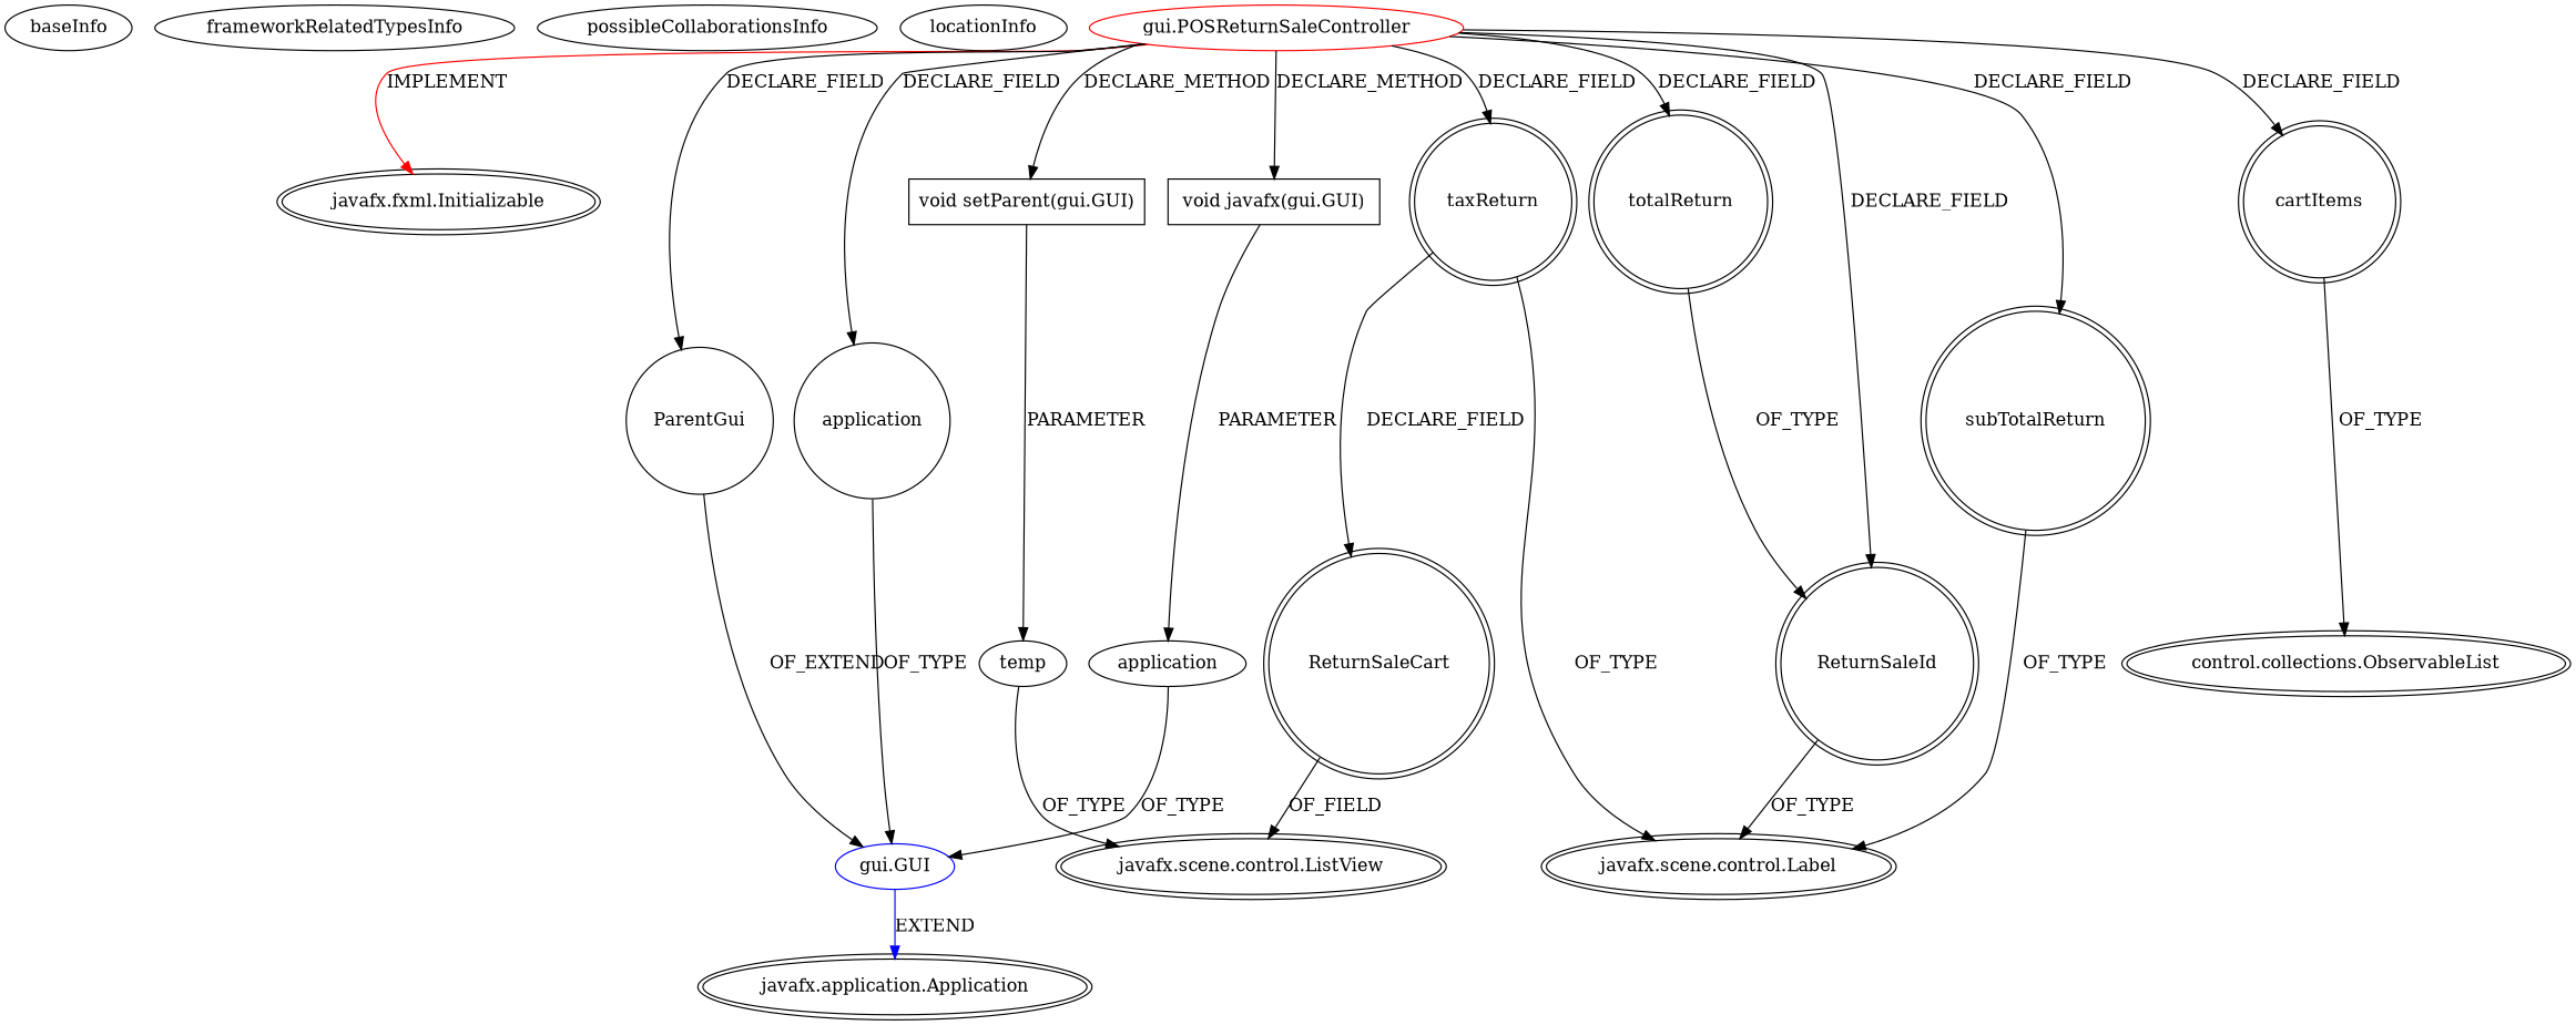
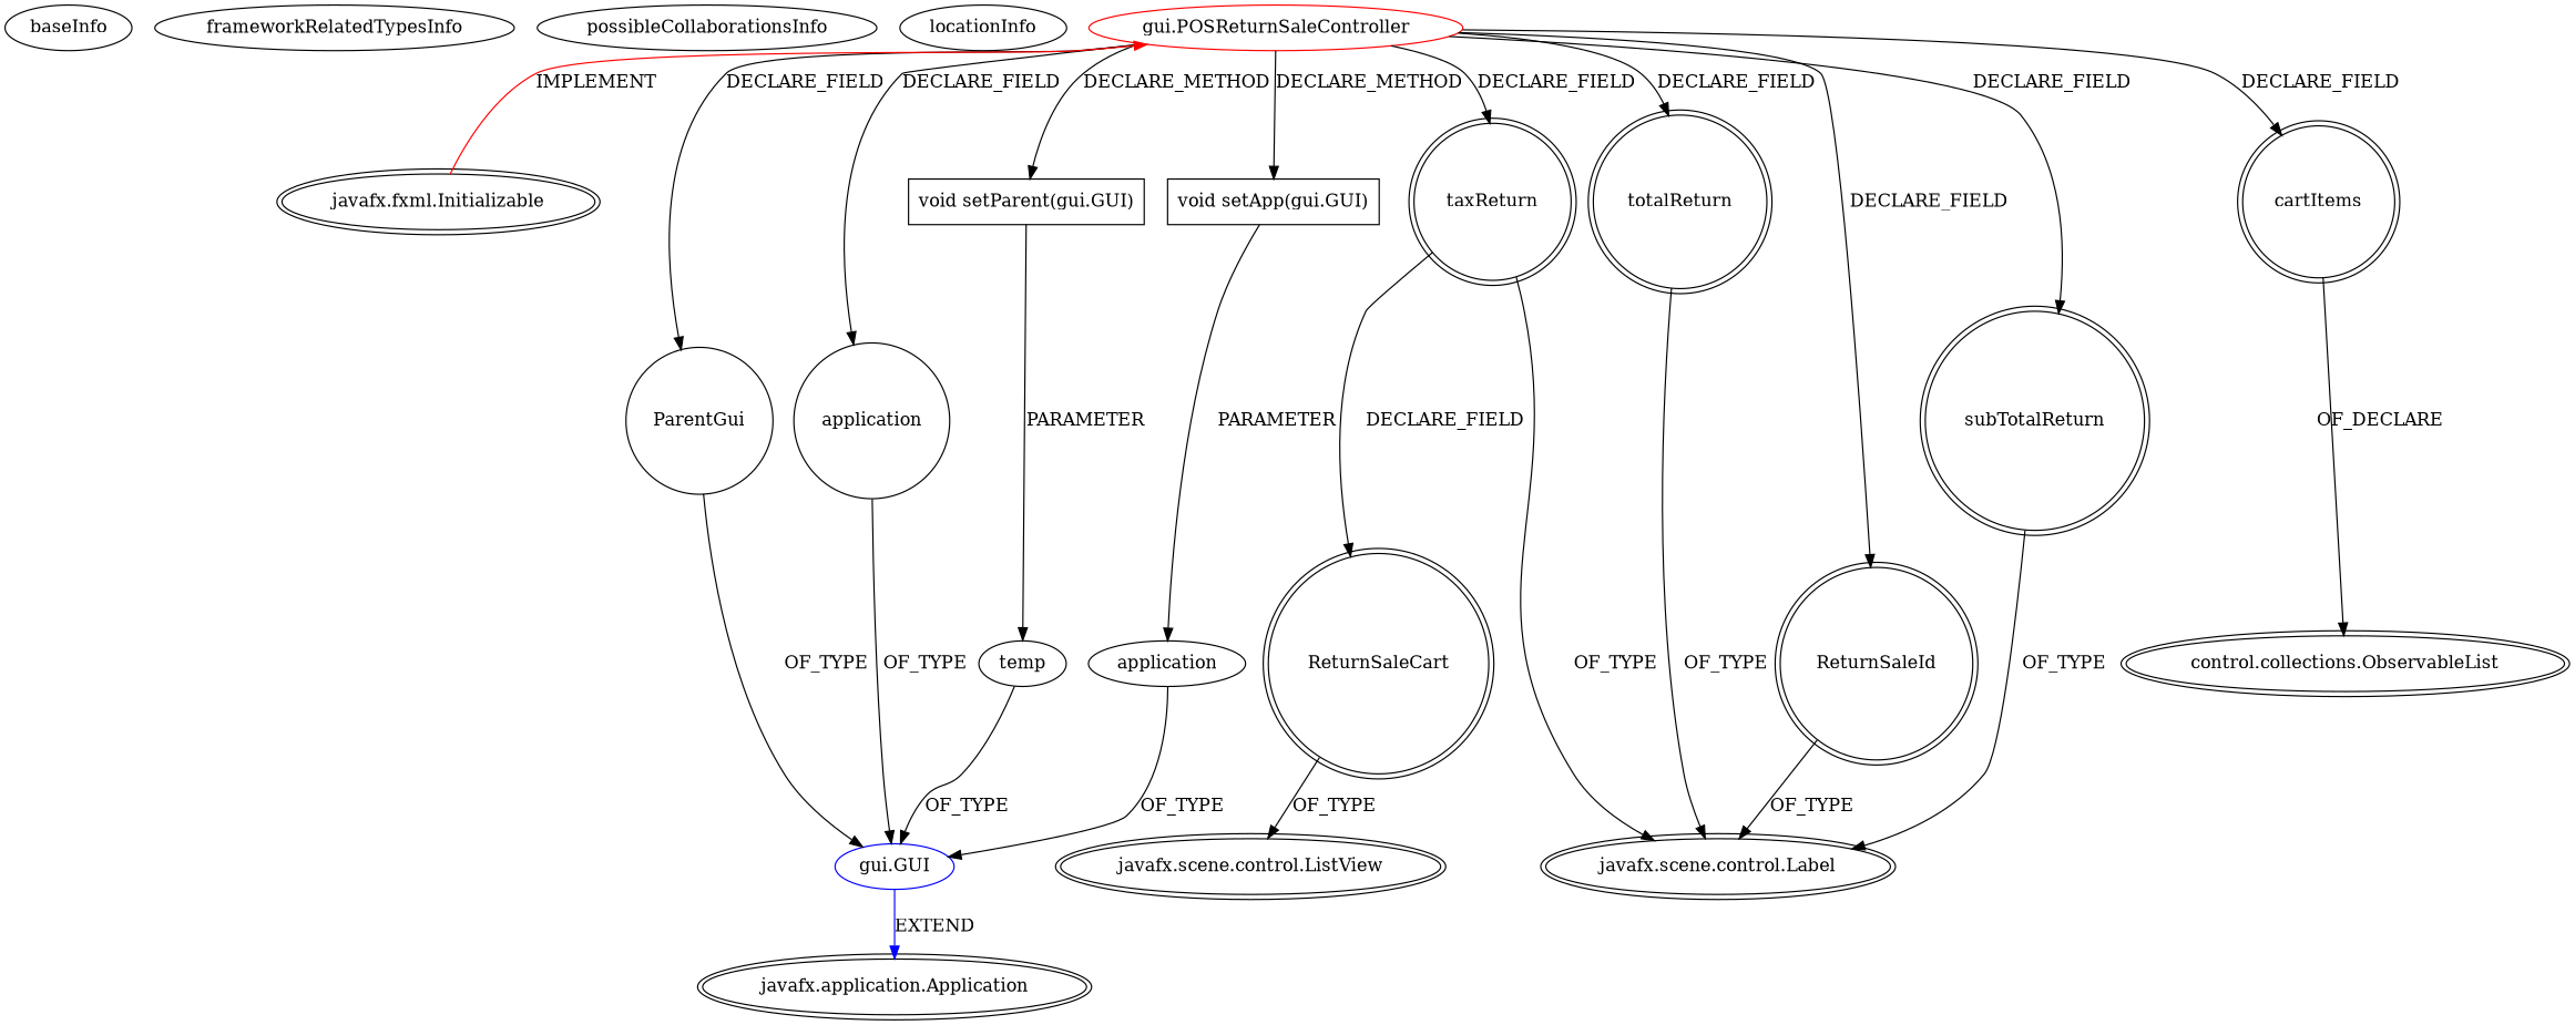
  digraph {
    node [isFrameworkType=true vertexType=FIELD_DECLARATION]
    baseInfo [category=extension_graph graphId=2210 isAnonymous=false possibleRelation=true isFrameworkType="" vertexType=""]
    frameworkRelatedTypesInfo [0="javafx.fxml.Initializable" isFrameworkType="" vertexType=""]
    possibleCollaborationsInfo [0="2210~CLIENT_METHOD_DECLARATION-PARAMETER_DECLARATION-CLIENT_METHOD_DECLARATION-PARAMETER_DECLARATION-FIELD_DECLARATION-FIELD_DECLARATION-~javafx.fxml.Initializable ~javafx.application.Application ~false~false" isFrameworkType="" vertexType=""]
    locationInfo [contextSignature=POSReturnSaleController filePath="/bpaxson62-JavaFXPOS/JavaFXPOS-master/src/gui/POSReturnSaleController.java" graphId=2210 projectName="bpaxson62-JavaFXPOS" isFrameworkType="" vertexType=""]
    n5 [color=red isFrameworkType=false label="gui.POSReturnSaleController" vertexType=ROOT_CLIENT_CLASS_DECLARATION]
    n6 [label="javafx.fxml.Initializable" peripheries=2 vertexType=FRAMEWORK_INTERFACE_TYPE]
    n7 [isFrameworkType=false label=ParentGui shape=circle]
    n8 [label=ReturnSaleId peripheries=2 shape=circle]
    n9 [isFrameworkType=false label=application shape=circle]
    n10 [label=cartItems peripheries=2 shape=circle]
    n11 [label=subTotalReturn peripheries=2 shape=circle]
    n12 [label=taxReturn peripheries=2 shape=circle]
    n13 [label=totalReturn peripheries=2 shape=circle]
    n14 [isFrameworkType=false label="void setParent(gui.GUI)" shape=box vertexType=CLIENT_METHOD_DECLARATION]
-   n15 [isFrameworkType=false label="void javafx(gui.GUI)" shape=box vertexType=CLIENT_METHOD_DECLARATION]
+   n15 [isFrameworkType=false label="void setApp(gui.GUI)" shape=box vertexType=CLIENT_METHOD_DECLARATION]
    n16 [color=blue isFrameworkType=false label="gui.GUI" vertexType=REFERENCE_CLIENT_CLASS_DECLARATION]
    n17 [label=ReturnSaleCart peripheries=2 shape=circle]
    n18 [label="javafx.scene.control.ListView" peripheries=2 vertexType=FRAMEWORK_CLASS_TYPE]
    n19 [label="javafx.scene.control.Label" peripheries=2 vertexType=FRAMEWORK_CLASS_TYPE]
    n20 [label="control.collections.ObservableList" peripheries=2 vertexType=FRAMEWORK_INTERFACE_TYPE]
    n21 [isFrameworkType=false label=temp vertexType=PARAMETER_DECLARATION]
    n22 [isFrameworkType=false label=application vertexType=PARAMETER_DECLARATION]
    n23 [label="javafx.application.Application" peripheries=2 vertexType=FRAMEWORK_CLASS_TYPE]
-   n5 -> n6 [color=red label=IMPLEMENT]
+   n6 -> n5 [color=red label=IMPLEMENT]
    n5 -> n7 [label=DECLARE_FIELD]
    n5 -> n8 [label=DECLARE_FIELD]
    n5 -> n9 [label=DECLARE_FIELD]
    n5 -> n10 [label=DECLARE_FIELD]
    n5 -> n11 [label=DECLARE_FIELD]
    n5 -> n12 [label=DECLARE_FIELD]
    n5 -> n13 [label=DECLARE_FIELD]
    n5 -> n14 [label=DECLARE_METHOD]
    n5 -> n15 [label=DECLARE_METHOD]
-   n7 -> n16 [label=OF_EXTEND]
+   n7 -> n16 [label=OF_TYPE]
    n8 -> n19 [label=OF_TYPE]
    n9 -> n16 [label=OF_TYPE]
-   n10 -> n20 [label=OF_TYPE]
+   n10 -> n20 [label=OF_DECLARE]
    n11 -> n19 [label=OF_TYPE]
    n12 -> n17 [label=DECLARE_FIELD]
    n12 -> n19 [label=OF_TYPE]
-   n13 -> n8 [label=OF_TYPE]
+   n13 -> n19 [label=OF_TYPE]
    n14 -> n21 [label=PARAMETER]
    n15 -> n22 [label=PARAMETER]
    n16 -> n23 [color=blue label=EXTEND]
-   n17 -> n18 [label=OF_FIELD]
-   n21 -> n18 [label=OF_TYPE]
+   n17 -> n18 [label=OF_TYPE]
+   n21 -> n16 [label=OF_TYPE]
    n22 -> n16 [label=OF_TYPE]
  }
